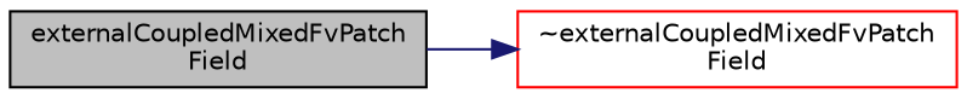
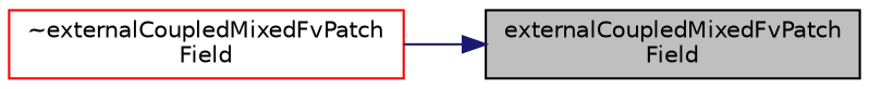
  digraph {
    rankdir=LR
    node [fontname=Helvetica fontsize=10 shape=record]
    n1 [color=black fillcolor=grey75 fontcolor=black height=0.2 label="externalCoupledMixedFvPatch\lField" style=filled width=0.4]
    n2 [color=red height=0.2 label="~externalCoupledMixedFvPatch\lField" width=0.4]
-   n1 -> n2 [color=midnightblue fontname=Helvetica fontsize=10 labelfontname=Helvetica labelfontsize=10 style=solid]
+   n2 -> n1 [color=midnightblue fontname=Helvetica fontsize=10 labelfontname=Helvetica labelfontsize=10 style=solid]
  }
